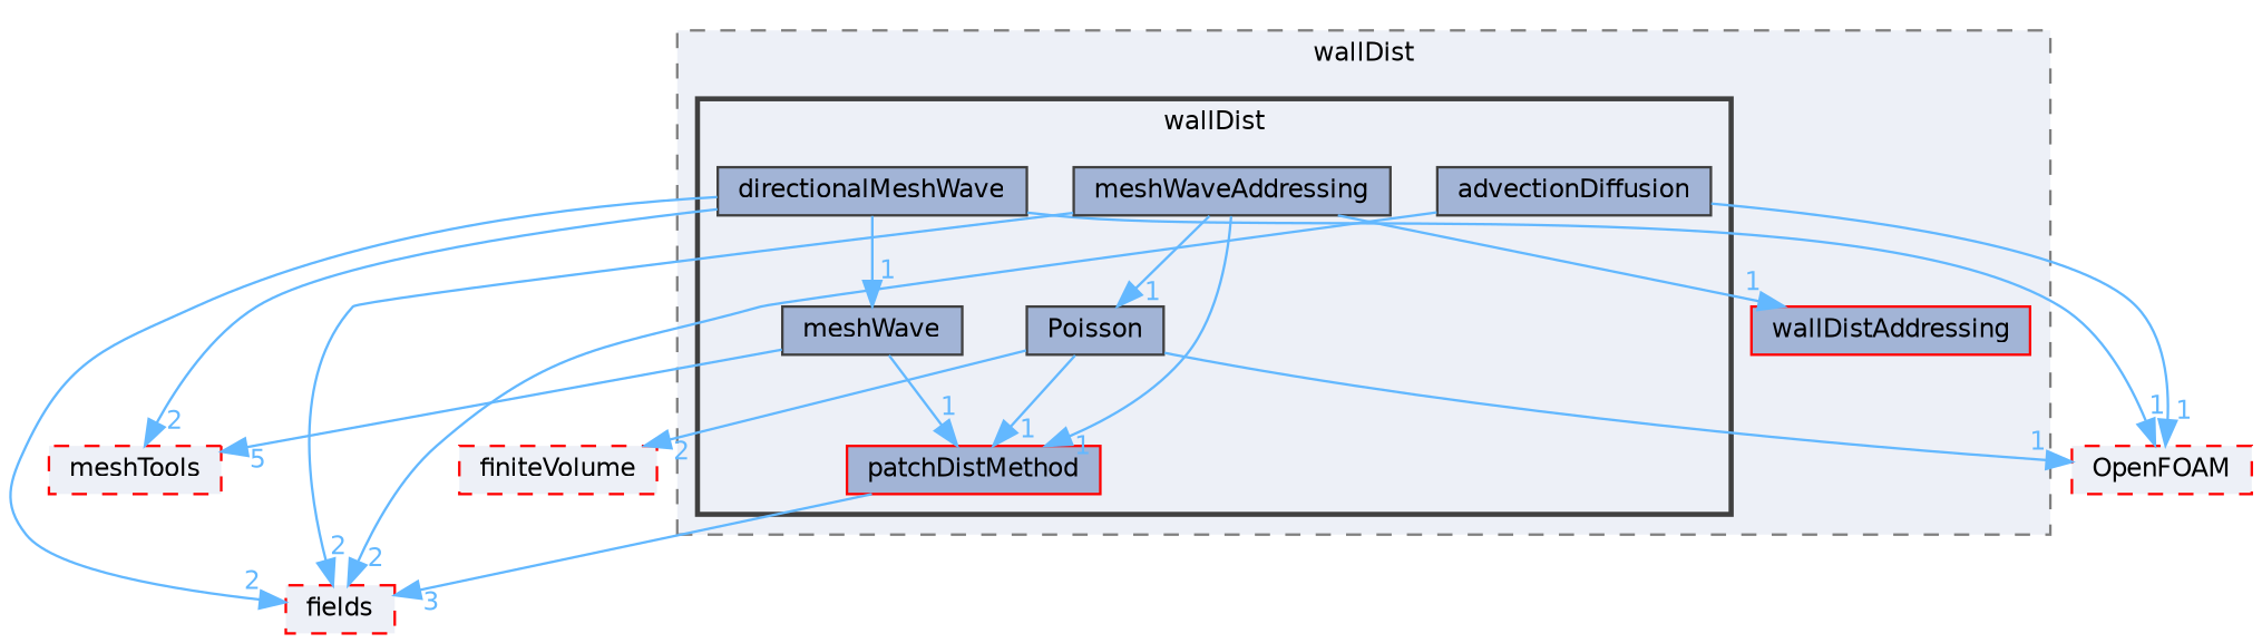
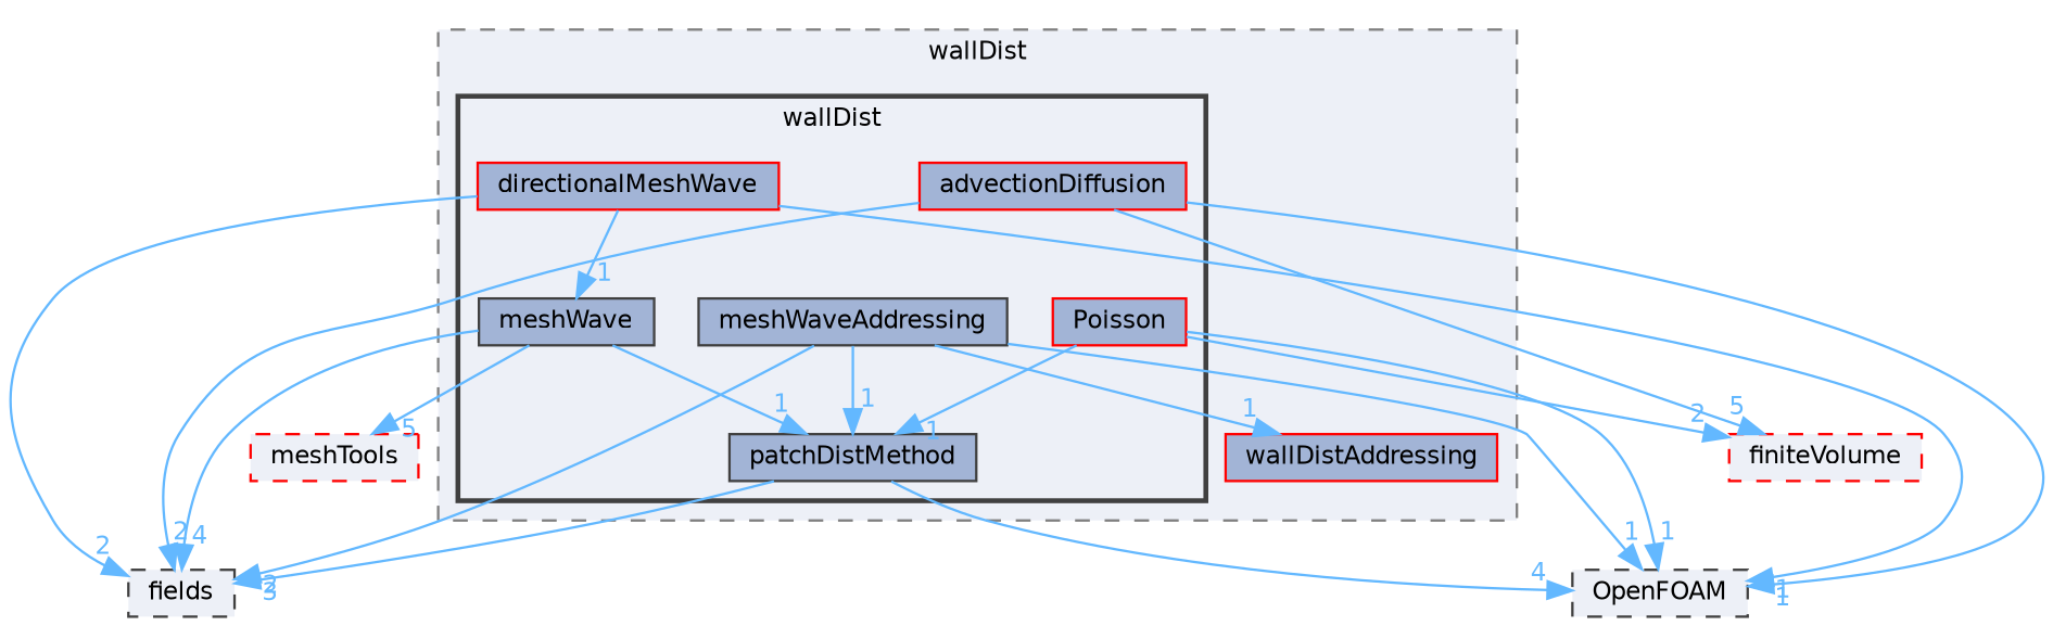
  digraph {
    compound=true
    node [color=grey25 fillcolor="#a2b4d6" fontname=Helvetica fontsize=10 shape=box style=filled]
    edge [color=steelblue1 fontcolor=steelblue1 fontname=Helvetica fontsize=10 headlabel=1 labeldistance=1.5 labelfontname=Helvetica labelfontsize=10]
-   n1 [height=0.2 label=advectionDiffusion width=0.4]
-   n2 [height=0.2 label=directionalMeshWave width=0.4]
+   n1 [color=red height=0.2 label=advectionDiffusion width=0.4]
+   n2 [color=red height=0.2 label=directionalMeshWave width=0.4]
    n3 [height=0.2 label=meshWave width=0.4]
    n4 [height=0.2 label=meshWaveAddressing width=0.4]
-   n5 [color=red height=0.2 label=patchDistMethod width=0.4]
-   n6 [height=0.2 label=Poisson width=0.4]
+   n5 [height=0.2 label=patchDistMethod width=0.4]
+   n6 [color=red height=0.2 label=Poisson width=0.4]
    n7 [color=red height=0.2 label=wallDistAddressing width=0.4]
-   n8 [color=red fillcolor="#edf0f7" height=0.2 label=fields style="filled,dashed" width=0.4]
+   n8 [fillcolor="#edf0f7" height=0.2 label=fields style="filled,dashed" width=0.4]
    n9 [color=red fillcolor="#edf0f7" height=0.2 label=finiteVolume style="filled,dashed" width=0.4]
-   n10 [color=red fillcolor="#edf0f7" height=0.2 label=OpenFOAM style="filled,dashed" width=0.4]
+   n10 [fillcolor="#edf0f7" height=0.2 label=OpenFOAM style="filled,dashed" width=0.4]
    n11 [color=red fillcolor="#edf0f7" height=0.2 label=meshTools style="filled,dashed" width=0.4]
    subgraph cluster_1 {
      bgcolor="#edf0f7"
      fontname=Helvetica
      fontsize=10
      label=wallDist
      pencolor=grey50
      style="filled,dashed"
      n7
      subgraph cluster_2 {
        bgcolor="#edf0f7"
        fontname=Helvetica
        fontsize=10
        label=wallDist
        pencolor=grey25
        style="filled,bold"
        n1
        n2
        n3
        n4
        n5
        n6
      }
    }
    n1 -> n8 [headlabel=2]
+   n1 -> n9 [headlabel=5]
    n1 -> n10
    n2 -> n3
    n2 -> n8 [headlabel=2]
    n2 -> n10
-   n2 -> n11 [headlabel=2]
    n3 -> n5
+   n3 -> n8 [headlabel=4]
    n3 -> n11 [headlabel=5]
    n4 -> n5
    n4 -> n7
    n4 -> n8 [headlabel=2]
-   n4 -> n6
+   n4 -> n10
    n5 -> n8 [headlabel=3]
+   n5 -> n10 [headlabel=4]
    n6 -> n5
    n6 -> n9 [headlabel=2]
    n6 -> n10
  }
